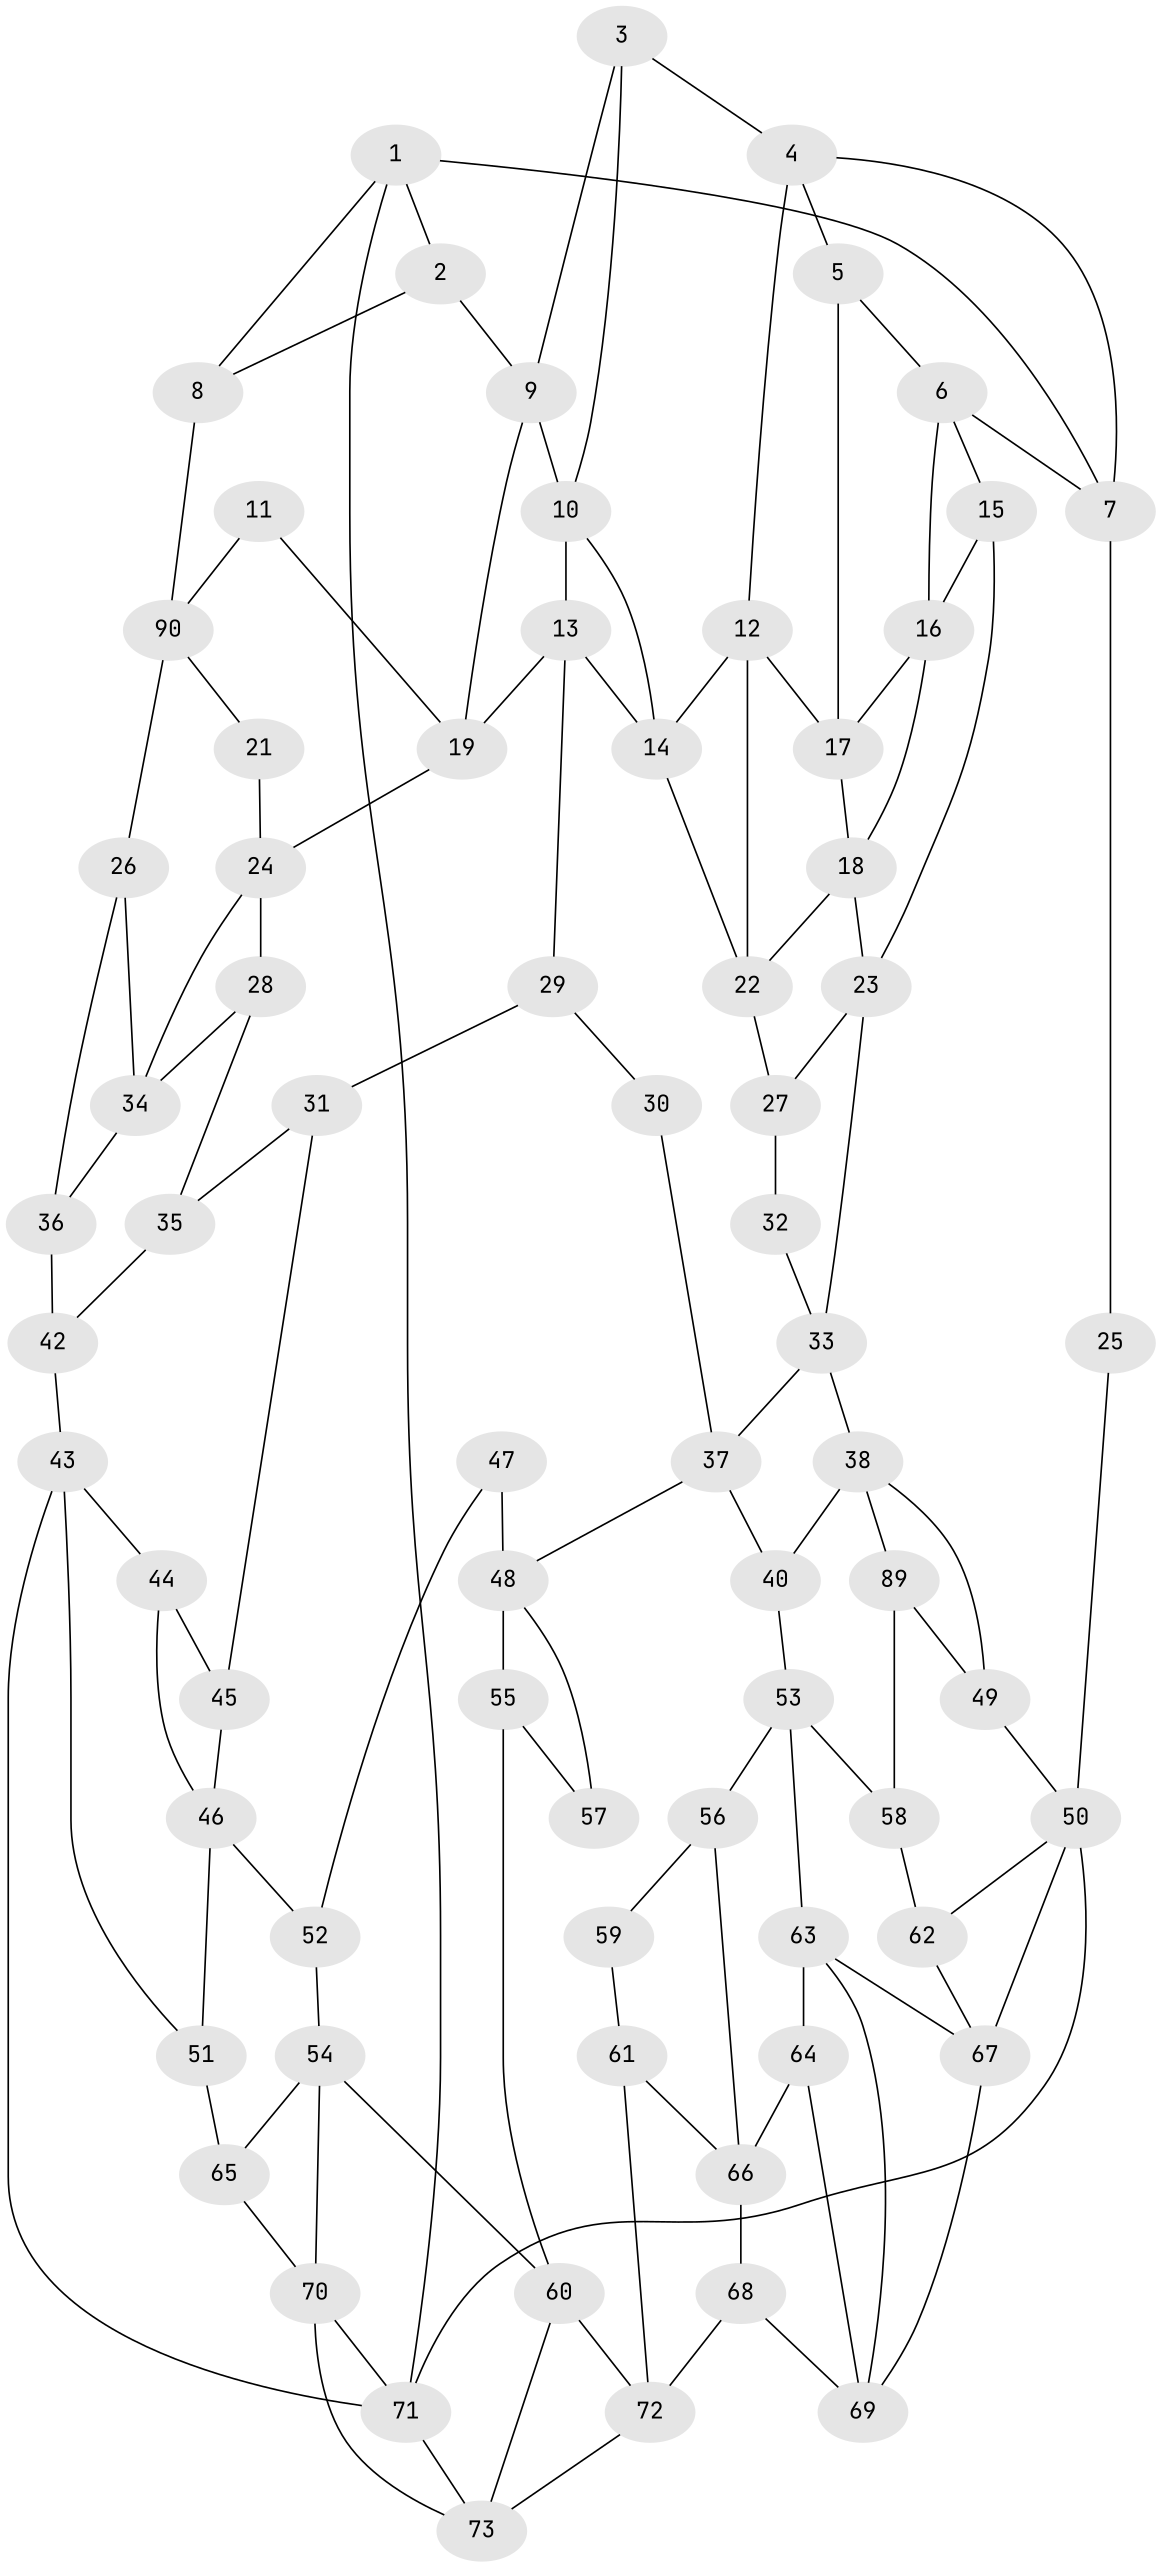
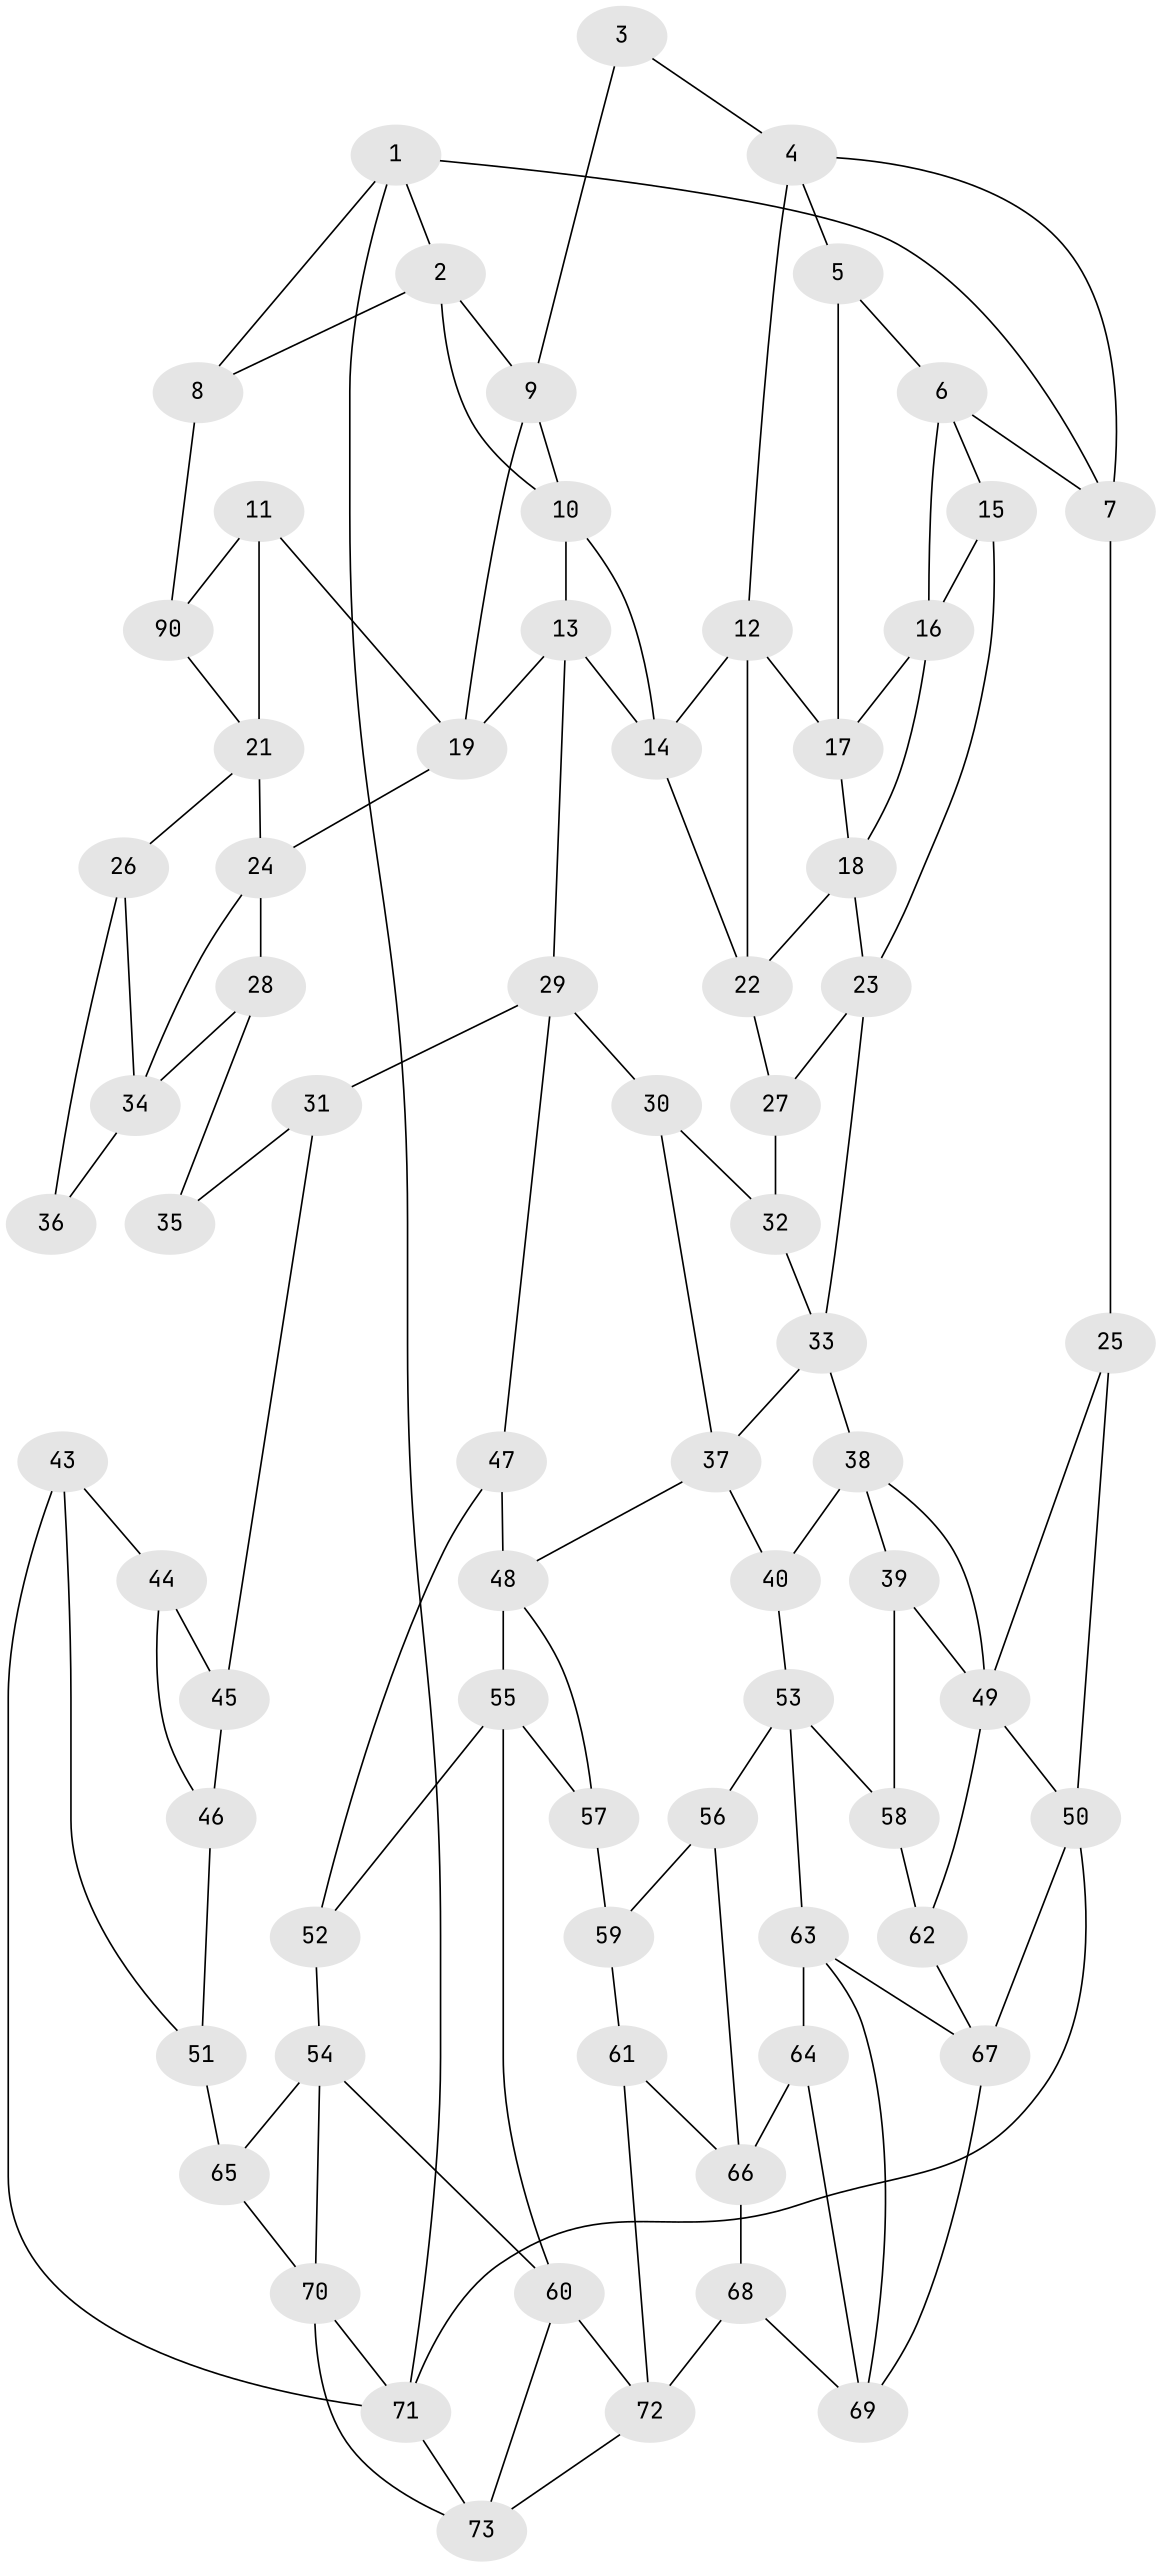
  graph {
    fontname="JetBrains Mono"
    node [color=gray90 fontname="JetBrains Mono" style=filled]
    edge [fontname="JetBrains Mono" weight=1.0]
    1
    2
    7
    8
    71
    9
    25
    n8 [label=90]
    73
    10
    19
    3
    4
    5
    12
    13
    14
    6
    17
    22
    15
    16
    18
    23
    49
    50
    21
    24
    29
    11
    26
    27
    30
    31
    47
    33
    28
    34
    36
    32
    37
    38
    35
    62
    67
-   42
    45
    48
    52
    40
    46
-   39 [label=89]
+   39
    43
    53
    55
    57
    58
    56
    63
    44
    51
    65
    54
    60
    59
    69
    70
    66
    64
    72
    61
    68
    1 -- 2
    1 -- 7
    1 -- 8
    1 -- 71
    2 -- 8
    2 -- 9
    7 -- 25 [weight=2.0]
    8 -- n8 [weight=2.0]
    71 -- 73
    9 -- 10
    9 -- 19
+   25 -- 49
    25 -- 50
    n8 -- 21
    10 -- 13
    10 -- 14
    19 -- 24
    3 -- 9
-   3 -- 10
+   2 -- 10
    3 -- 4
    4 -- 7
    4 -- 5
    4 -- 12
    5 -- 6
    5 -- 17
    12 -- 14
    12 -- 17
    12 -- 22
    13 -- 19
    13 -- 14
    13 -- 29
    14 -- 22
    6 -- 7
    6 -- 15
    6 -- 16
    17 -- 18
    22 -- 27
    15 -- 16
    15 -- 23
    16 -- 17
    16 -- 18
    18 -- 22
    18 -- 23
    23 -- 27
    23 -- 33
    49 -- 50
    50 -- 71
-   50 -- 62
+   49 -- 62
    50 -- 67
    21 -- 24
-   n8 -- 26
+   21 -- 26
    24 -- 28
    24 -- 34
    29 -- 30
    29 -- 31
+   29 -- 47
    11 -- n8
    11 -- 19
+   11 -- 21
    26 -- 34
    26 -- 36
    27 -- 32 [weight=2.0]
+   30 -- 32
    30 -- 37
    31 -- 35
    31 -- 45
    47 -- 48
    47 -- 52 [weight=2.0]
    33 -- 37
    33 -- 38
    28 -- 34
    28 -- 35
    34 -- 36
-   36 -- 42 [weight=2.0]
    32 -- 33
    37 -- 48
    37 -- 40
    38 -- 49
    38 -- 40
    38 -- 39
-   35 -- 42
    62 -- 67
    67 -- 69
-   42 -- 43
    45 -- 46
    48 -- 55
    48 -- 57
    52 -- 54
    40 -- 53
-   46 -- 52
+   55 -- 52
    46 -- 51
    39 -- 49
    39 -- 58
    43 -- 71
    43 -- 44
    43 -- 51
    53 -- 58
    53 -- 56
    53 -- 63
    55 -- 57
    55 -- 60
+   57 -- 59 [weight=2.0]
    58 -- 62 [weight=2.0]
    56 -- 59
    56 -- 66
    63 -- 67
    63 -- 69
    63 -- 64
    44 -- 45
    44 -- 46
    51 -- 65 [weight=2.0]
    65 -- 70
    54 -- 65
    54 -- 60
    54 -- 70
    60 -- 73
    60 -- 72
    59 -- 61
    70 -- 71
    70 -- 73
    66 -- 68
    64 -- 69
    64 -- 66
    72 -- 73
    61 -- 66
    61 -- 72
    68 -- 69
    68 -- 72
  }
